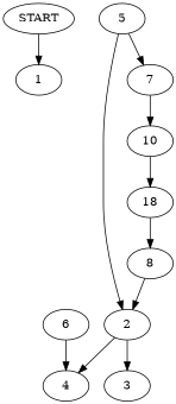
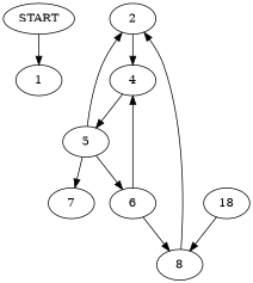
  digraph {
    n1 [label=START]
    1
    2
-   3
    4
    5
    6
    7
    8
-   10
    n11 [label=18]
    n1 -> 1
-   2 -> 3
    2 -> 4
+   4 -> 5
    5 -> 2
+   5 -> 6
    5 -> 7
    6 -> 4
-   7 -> 10
+   6 -> 8
    8 -> 2
-   10 -> n11
    n11 -> 8
  }
